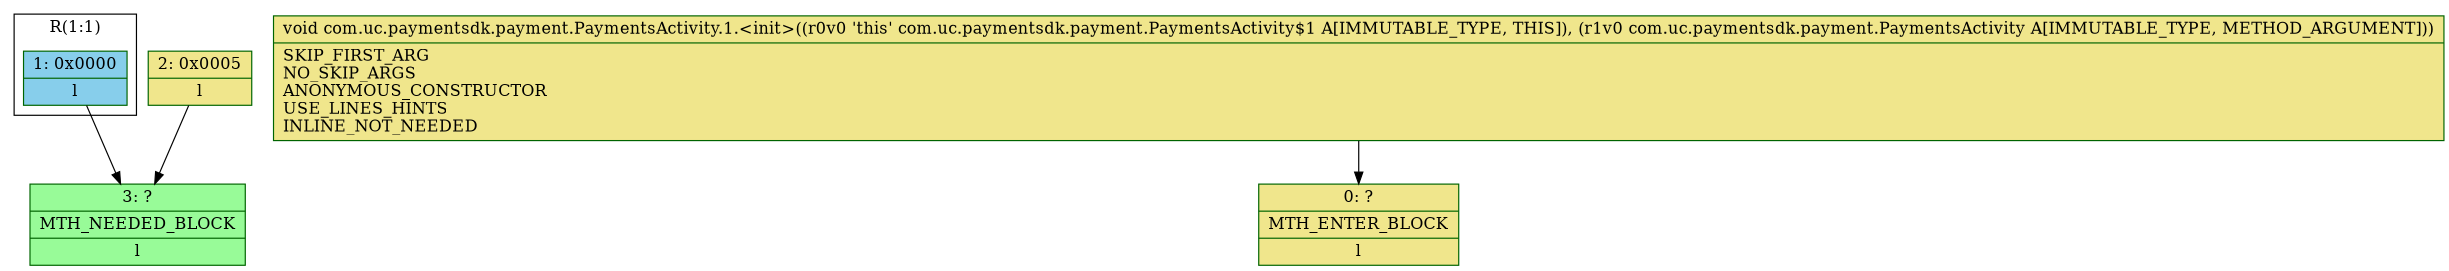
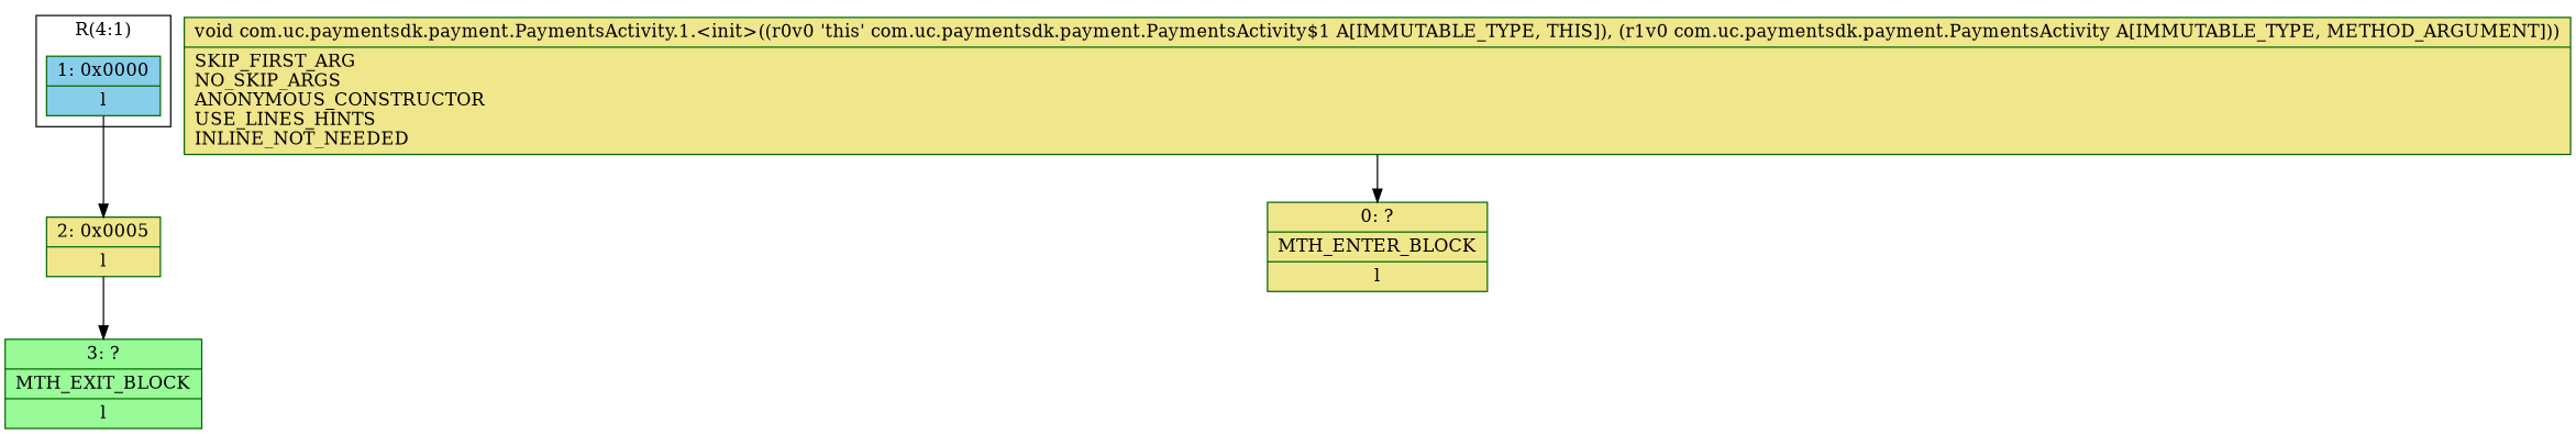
  digraph {
    node [color=darkgreen fillcolor=khaki shape=record style=filled]
    n1 [fillcolor=skyblue label="{1\:\ 0x0000|l}"]
    n2 [label="{2\:\ 0x0005|l}"]
-   n3 [fillcolor=palegreen label="{3\:\ ?|MTH_NEEDED_BLOCK\l|l}"]
+   n3 [fillcolor=palegreen label="{3\:\ ?|MTH_EXIT_BLOCK\l|l}"]
    n4 [label="{0\:\ ?|MTH_ENTER_BLOCK\l|l}"]
    n5 [label="{void com.uc.paymentsdk.payment.PaymentsActivity.1.\<init\>((r0v0 'this' com.uc.paymentsdk.payment.PaymentsActivity$1 A[IMMUTABLE_TYPE, THIS]), (r1v0 com.uc.paymentsdk.payment.PaymentsActivity A[IMMUTABLE_TYPE, METHOD_ARGUMENT]))  | SKIP_FIRST_ARG\lNO_SKIP_ARGS\lANONYMOUS_CONSTRUCTOR\lUSE_LINES_HINTS\lINLINE_NOT_NEEDED\l}"]
    subgraph cluster_1 {
-     label="R(1:1)"
+     label="R(4:1)"
      n1
    }
-   n1 -> n3
+   n1 -> n2
    n2 -> n3
    n5 -> n4
  }
